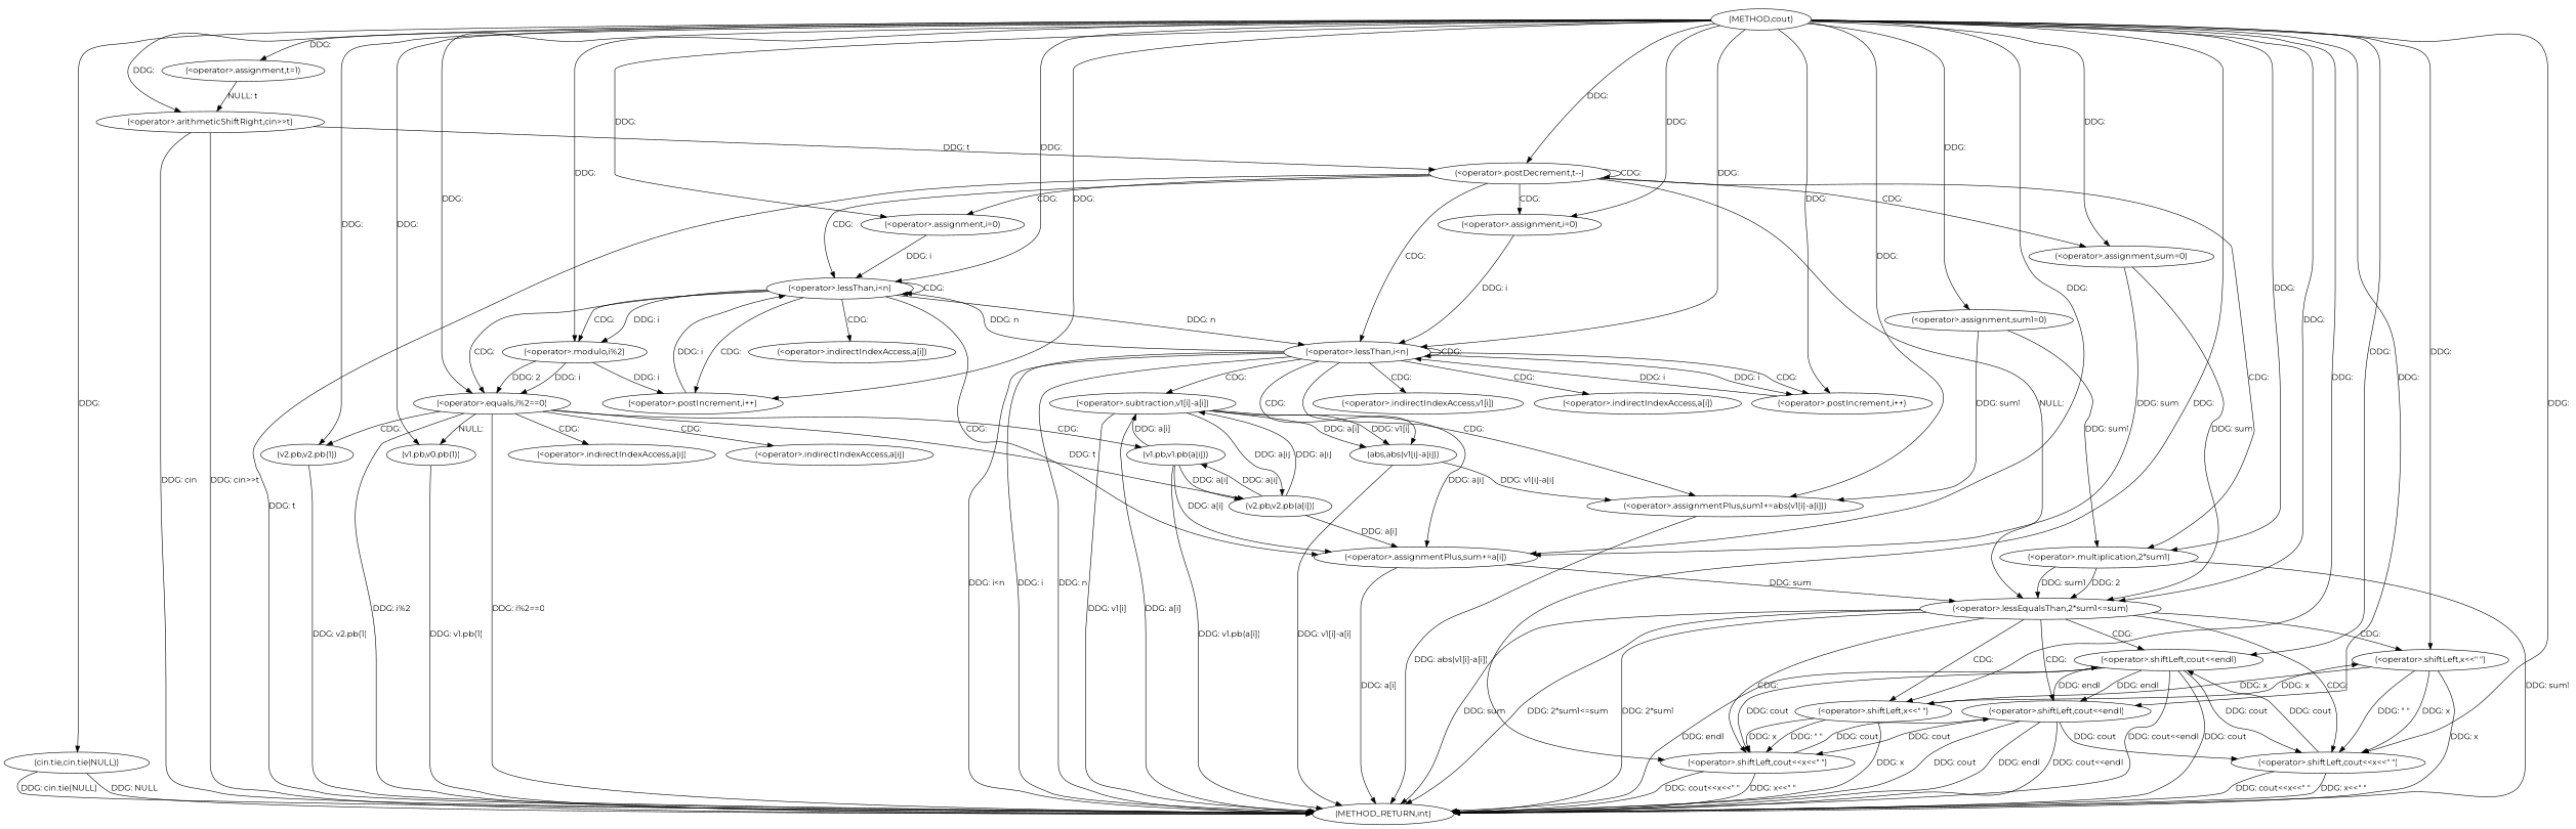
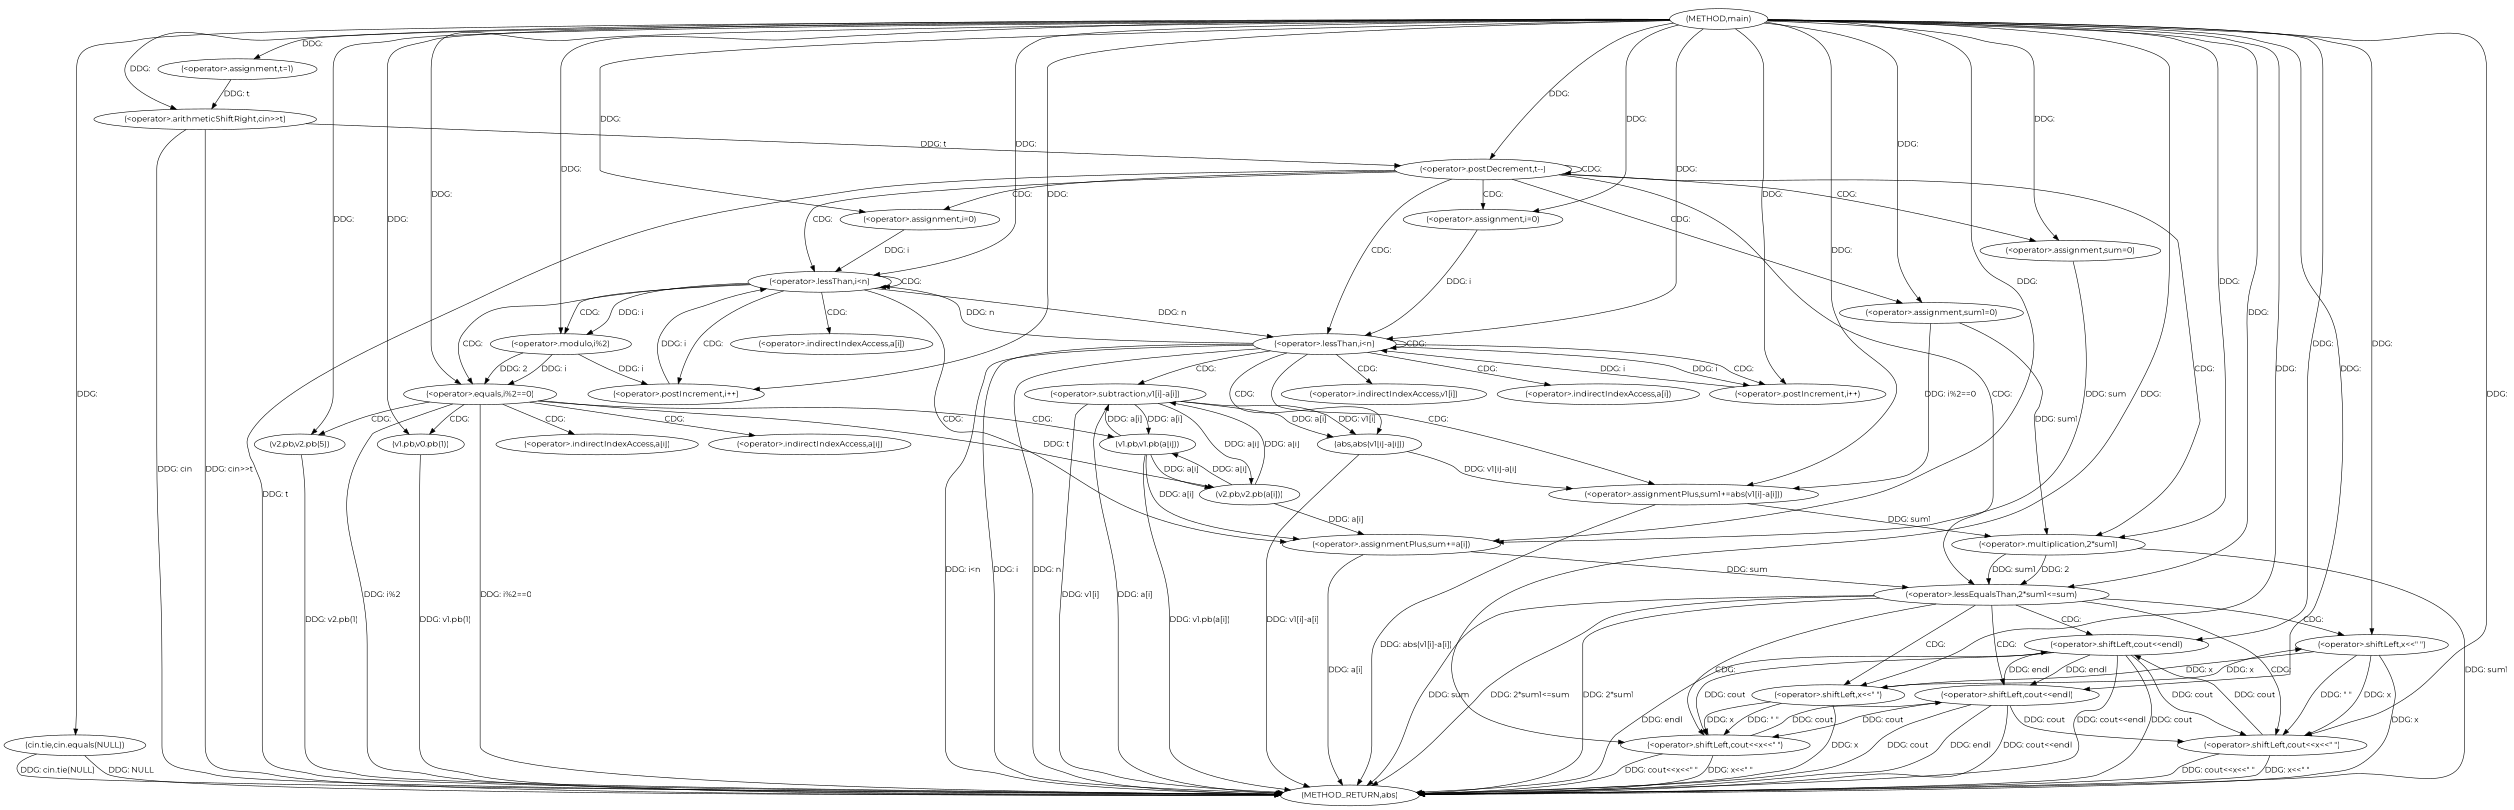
  digraph {
    fontname=Montserrat
    node [fontname=Montserrat]
    edge [fontname=Montserrat]
-   n1 [label="(METHOD,cout)"]
-   n2 [label="(cin.tie,cin.tie(NULL))"]
+   n1 [label="(METHOD,main)"]
+   n2 [label="(cin.tie,cin.equals(NULL))"]
    n3 [label="(<operator>.assignment,t=1)"]
    n4 [label="(<operator>.arithmeticShiftRight,cin>>t)"]
    n5 [label="(<operator>.postDecrement,t--)"]
    n6 [label="(<operator>.assignment,sum=0)"]
    n7 [label="(<operator>.assignment,sum1=0)"]
    n8 [label="(<operator>.assignment,i=0)"]
    n9 [label="(<operator>.lessThan,i<n)"]
    n10 [label="(<operator>.postIncrement,i++)"]
    n11 [label="(<operator>.assignment,i=0)"]
    n12 [label="(<operator>.lessThan,i<n)"]
    n13 [label="(<operator>.postIncrement,i++)"]
    n14 [label="(<operator>.lessEqualsThan,2*sum1<=sum)"]
    n15 [label="(<operator>.assignmentPlus,sum+=a[i])"]
    n16 [label="(<operator>.assignmentPlus,sum1+=abs(v1[i]-a[i]))"]
    n17 [label="(<operator>.shiftLeft,cout<<endl)"]
    n18 [label="(<operator>.equals,i%2==0)"]
    n19 [label="(<operator>.multiplication,2*sum1)"]
    n20 [label="(<operator>.shiftLeft,cout<<x<<\" \")"]
    n21 [label="(<operator>.shiftLeft,cout<<endl)"]
-   n22 [label="(v2.pb,v2.pb(1))"]
+   n22 [label="(v2.pb,v2.pb(5))"]
    n23 [label="(<operator>.shiftLeft,cout<<x<<\" \")"]
    n24 [label="(<operator>.modulo,i%2)"]
    n25 [label="(v1.pb,v0.pb(1))"]
    n26 [label="(<operator>.shiftLeft,x<<\" \")"]
    n27 [label="(<operator>.shiftLeft,x<<\" \")"]
-   n28 [label="(METHOD_RETURN,int)"]
+   n28 [label="(METHOD_RETURN,abs)"]
    n29 [label="(<operator>.indirectIndexAccess,a[i])"]
    n30 [label="(abs,abs(v1[i]-a[i]))"]
    n31 [label="(<operator>.subtraction,v1[i]-a[i])"]
    n32 [label="(<operator>.indirectIndexAccess,v1[i])"]
    n33 [label="(<operator>.indirectIndexAccess,a[i])"]
    n34 [label="(v1.pb,v1.pb(a[i]))"]
    n35 [label="(v2.pb,v2.pb(a[i]))"]
    n36 [label="(<operator>.indirectIndexAccess,a[i])"]
    n37 [label="(<operator>.indirectIndexAccess,a[i])"]
    n1 -> n2 [label="DDG: "]
    n1 -> n3 [label="DDG: "]
    n1 -> n4 [label="DDG: "]
    n1 -> n5 [label="DDG: "]
    n1 -> n6 [label="DDG: "]
    n1 -> n7 [label="DDG: "]
    n1 -> n8 [label="DDG: "]
    n1 -> n9 [label="DDG: "]
    n1 -> n10 [label="DDG: "]
    n1 -> n11 [label="DDG: "]
    n1 -> n12 [label="DDG: "]
    n1 -> n13 [label="DDG: "]
    n1 -> n14 [label="DDG: "]
    n1 -> n15 [label="DDG: "]
    n1 -> n16 [label="DDG: "]
    n1 -> n17 [label="DDG: "]
    n1 -> n18 [label="DDG: "]
    n1 -> n19 [label="DDG: "]
    n1 -> n20 [label="DDG: "]
    n1 -> n21 [label="DDG: "]
    n1 -> n22 [label="DDG: "]
    n1 -> n23 [label="DDG: "]
    n1 -> n24 [label="DDG: "]
    n1 -> n25 [label="DDG: "]
    n1 -> n26 [label="DDG: "]
    n1 -> n27 [label="DDG: "]
    n2 -> n28 [label="DDG: cin.tie(NULL)"]
    n2 -> n28 [label="DDG: NULL"]
-   n3 -> n4 [label="NULL: t"]
+   n3 -> n4 [label="DDG: t"]
    n4 -> n5 [label="DDG: t"]
    n4 -> n28 [label="DDG: cin>>t"]
    n4 -> n28 [label="DDG: cin"]
    n5 -> n5 [label="CDG: "]
    n5 -> n6 [label="CDG: "]
+   n5 -> n7 [label="CDG: "]
    n5 -> n8 [label="CDG: "]
    n5 -> n9 [label="CDG: "]
    n5 -> n11 [label="CDG: "]
    n5 -> n12 [label="CDG: "]
-   n5 -> n14 [label="NULL: "]
+   n5 -> n14 [label="CDG: "]
    n5 -> n19 [label="CDG: "]
    n5 -> n28 [label="DDG: t"]
-   n6 -> n14 [label="DDG: sum"]
    n6 -> n15 [label="DDG: sum"]
-   n7 -> n16 [label="DDG: sum1"]
+   n7 -> n16 [label="DDG: i%2==0"]
    n7 -> n19 [label="DDG: sum1"]
    n8 -> n9 [label="DDG: i"]
    n9 -> n9 [label="CDG: "]
    n9 -> n10 [label="CDG: "]
    n9 -> n12 [label="DDG: n"]
    n9 -> n15 [label="CDG: "]
    n9 -> n18 [label="CDG: "]
    n9 -> n24 [label="DDG: i"]
    n9 -> n24 [label="CDG: "]
    n9 -> n29 [label="CDG: "]
    n10 -> n9 [label="DDG: i"]
    n11 -> n12 [label="DDG: i"]
    n12 -> n9 [label="DDG: n"]
    n12 -> n12 [label="CDG: "]
    n12 -> n13 [label="DDG: i"]
    n12 -> n13 [label="CDG: "]
    n12 -> n16 [label="CDG: "]
    n12 -> n28 [label="DDG: i"]
    n12 -> n28 [label="DDG: n"]
    n12 -> n28 [label="DDG: i<n"]
    n12 -> n30 [label="CDG: "]
    n12 -> n31 [label="CDG: "]
    n12 -> n32 [label="CDG: "]
    n12 -> n33 [label="CDG: "]
    n13 -> n12 [label="DDG: i"]
    n14 -> n17 [label="CDG: "]
    n14 -> n20 [label="CDG: "]
    n14 -> n21 [label="CDG: "]
    n14 -> n23 [label="CDG: "]
    n14 -> n26 [label="CDG: "]
    n14 -> n27 [label="CDG: "]
    n14 -> n28 [label="DDG: 2*sum1"]
    n14 -> n28 [label="DDG: sum"]
    n14 -> n28 [label="DDG: 2*sum1<=sum"]
    n15 -> n14 [label="DDG: sum"]
    n15 -> n28 [label="DDG: a[i]"]
+   n16 -> n19 [label="DDG: sum1"]
    n16 -> n28 [label="DDG: abs(v1[i]-a[i])"]
    n17 -> n20 [label="DDG: cout"]
    n17 -> n21 [label="DDG: endl"]
    n17 -> n23 [label="DDG: cout"]
    n17 -> n28 [label="DDG: cout"]
    n17 -> n28 [label="DDG: endl"]
    n17 -> n28 [label="DDG: cout<<endl"]
    n18 -> n22 [label="CDG: "]
-   n18 -> n25 [label="NULL: "]
+   n18 -> n25 [label="CDG: "]
    n18 -> n28 [label="DDG: i%2"]
    n18 -> n28 [label="DDG: i%2==0"]
    n18 -> n34 [label="CDG: "]
    n18 -> n35 [label="DDG: t"]
    n18 -> n36 [label="CDG: "]
    n18 -> n37 [label="CDG: "]
    n19 -> n14 [label="DDG: sum1"]
    n19 -> n14 [label="DDG: 2"]
    n19 -> n28 [label="DDG: sum1"]
    n20 -> n17 [label="DDG: cout"]
    n20 -> n28 [label="DDG: x<<\" \""]
    n20 -> n28 [label="DDG: cout<<x<<\" \""]
    n21 -> n17 [label="DDG: endl"]
    n21 -> n20 [label="DDG: cout"]
    n21 -> n23 [label="DDG: cout"]
    n21 -> n28 [label="DDG: cout"]
    n21 -> n28 [label="DDG: endl"]
    n21 -> n28 [label="DDG: cout<<endl"]
    n22 -> n28 [label="DDG: v2.pb(1)"]
    n23 -> n21 [label="DDG: cout"]
    n23 -> n28 [label="DDG: x<<\" \""]
    n23 -> n28 [label="DDG: cout<<x<<\" \""]
    n24 -> n10 [label="DDG: i"]
    n24 -> n18 [label="DDG: i"]
    n24 -> n18 [label="DDG: 2"]
    n25 -> n28 [label="DDG: v1.pb(1)"]
    n26 -> n20 [label="DDG: \" \""]
    n26 -> n20 [label="DDG: x"]
    n26 -> n27 [label="DDG: x"]
    n26 -> n28 [label="DDG: x"]
    n27 -> n23 [label="DDG: x"]
    n27 -> n23 [label="DDG: \" \""]
    n27 -> n26 [label="DDG: x"]
    n27 -> n28 [label="DDG: x"]
    n30 -> n16 [label="DDG: v1[i]-a[i]"]
    n30 -> n28 [label="DDG: v1[i]-a[i]"]
    n31 -> n28 [label="DDG: v1[i]"]
    n31 -> n28 [label="DDG: a[i]"]
    n31 -> n30 [label="DDG: a[i]"]
    n31 -> n30 [label="DDG: v1[i]"]
-   n31 -> n15 [label="DDG: a[i]"]
+   n31 -> n34 [label="DDG: a[i]"]
    n31 -> n35 [label="DDG: a[i]"]
    n34 -> n15 [label="DDG: a[i]"]
    n34 -> n28 [label="DDG: v1.pb(a[i])"]
    n34 -> n31 [label="DDG: a[i]"]
    n34 -> n35 [label="DDG: a[i]"]
    n35 -> n15 [label="DDG: a[i]"]
    n35 -> n31 [label="DDG: a[i]"]
    n35 -> n34 [label="DDG: a[i]"]
  }
